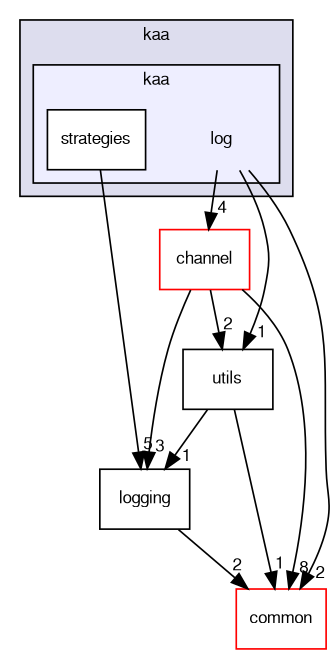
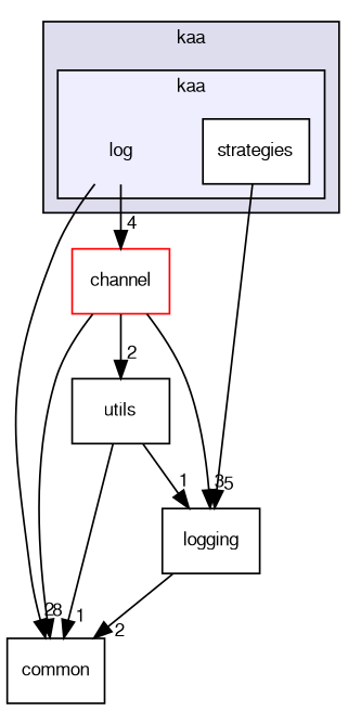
  digraph {
    compound=true
    node [fontname=FreeSans fontsize=10 shape=box]
    edge [headlabel=2 labeldistance=1.5 labelfontname=FreeSans labelfontsize=10]
    n1 [label=log shape=plaintext]
    n2 [color=black fillcolor=white label=strategies style=filled]
-   n3 [color=red label=common]
+   n3 [color=black label=common]
    n4 [label=utils]
    n5 [color=red label=channel]
    n6 [label=logging]
    subgraph cluster_1 {
      bgcolor="#ddddee"
      fontname=FreeSans
      fontsize=10
      label=kaa
      pencolor=black
      subgraph cluster_2 {
        bgcolor="#eeeeff"
        fontname=FreeSans
        fontsize=10
        pencolor=black
        n1
        n2
      }
    }
    n1 -> n3
-   n1 -> n4 [headlabel=1]
    n1 -> n5 [headlabel=4]
    n2 -> n6 [headlabel=5]
    n4 -> n3 [headlabel=1]
    n4 -> n6 [headlabel=1]
    n5 -> n3 [headlabel=8]
    n5 -> n4
    n5 -> n6 [headlabel=3]
    n6 -> n3
  }
